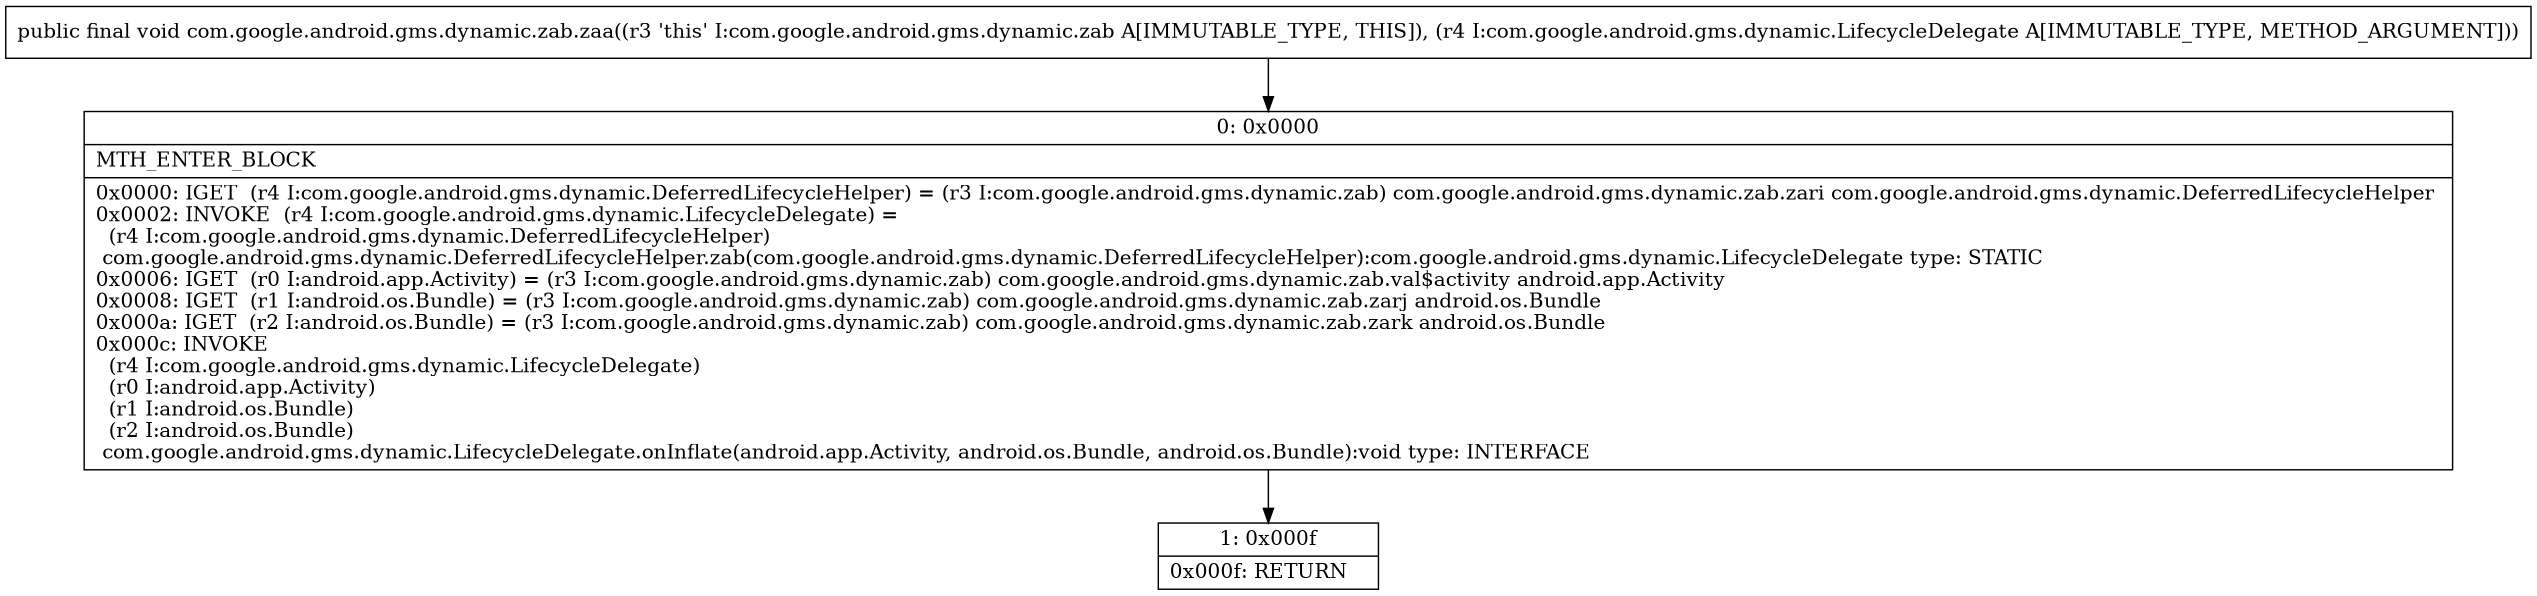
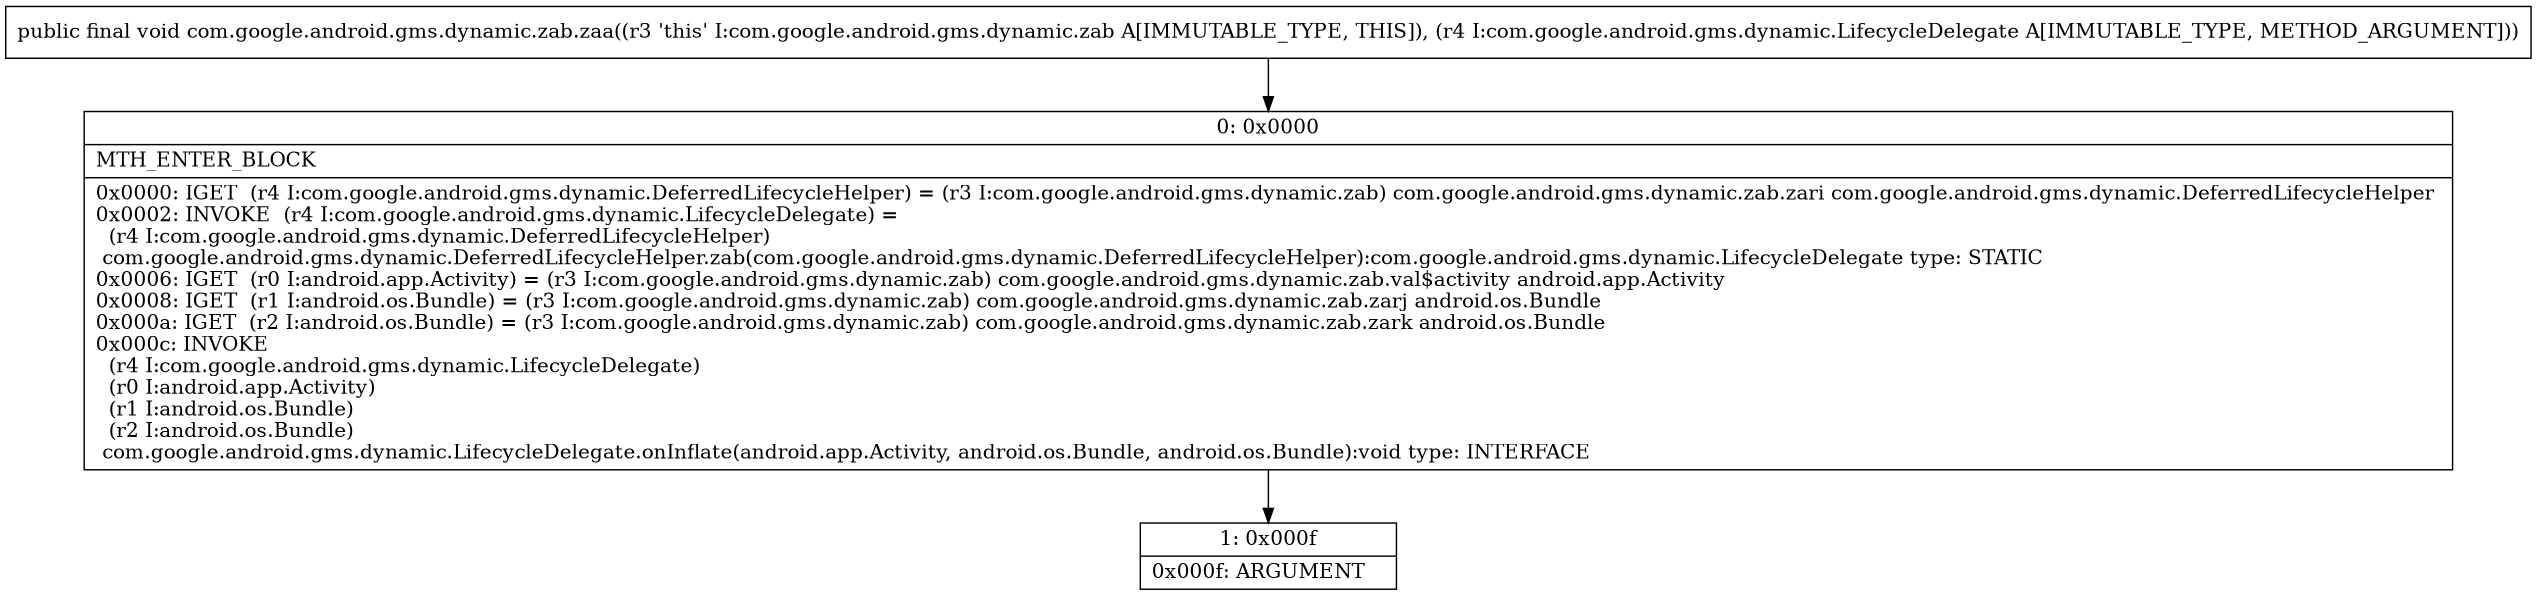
  digraph {
    node [shape=record]
    n1 [label="{0\:\ 0x0000|MTH_ENTER_BLOCK\l|0x0000: IGET  (r4 I:com.google.android.gms.dynamic.DeferredLifecycleHelper) = (r3 I:com.google.android.gms.dynamic.zab) com.google.android.gms.dynamic.zab.zari com.google.android.gms.dynamic.DeferredLifecycleHelper \l0x0002: INVOKE  (r4 I:com.google.android.gms.dynamic.LifecycleDelegate) = \l  (r4 I:com.google.android.gms.dynamic.DeferredLifecycleHelper)\l com.google.android.gms.dynamic.DeferredLifecycleHelper.zab(com.google.android.gms.dynamic.DeferredLifecycleHelper):com.google.android.gms.dynamic.LifecycleDelegate type: STATIC \l0x0006: IGET  (r0 I:android.app.Activity) = (r3 I:com.google.android.gms.dynamic.zab) com.google.android.gms.dynamic.zab.val$activity android.app.Activity \l0x0008: IGET  (r1 I:android.os.Bundle) = (r3 I:com.google.android.gms.dynamic.zab) com.google.android.gms.dynamic.zab.zarj android.os.Bundle \l0x000a: IGET  (r2 I:android.os.Bundle) = (r3 I:com.google.android.gms.dynamic.zab) com.google.android.gms.dynamic.zab.zark android.os.Bundle \l0x000c: INVOKE  \l  (r4 I:com.google.android.gms.dynamic.LifecycleDelegate)\l  (r0 I:android.app.Activity)\l  (r1 I:android.os.Bundle)\l  (r2 I:android.os.Bundle)\l com.google.android.gms.dynamic.LifecycleDelegate.onInflate(android.app.Activity, android.os.Bundle, android.os.Bundle):void type: INTERFACE \l}"]
-   n2 [label="{1\:\ 0x000f|0x000f: RETURN   \l}"]
+   n2 [label="{1\:\ 0x000f|0x000f: ARGUMENT   \l}"]
    n3 [label="{public final void com.google.android.gms.dynamic.zab.zaa((r3 'this' I:com.google.android.gms.dynamic.zab A[IMMUTABLE_TYPE, THIS]), (r4 I:com.google.android.gms.dynamic.LifecycleDelegate A[IMMUTABLE_TYPE, METHOD_ARGUMENT])) }"]
    n1 -> n2
    n3 -> n1
  }
